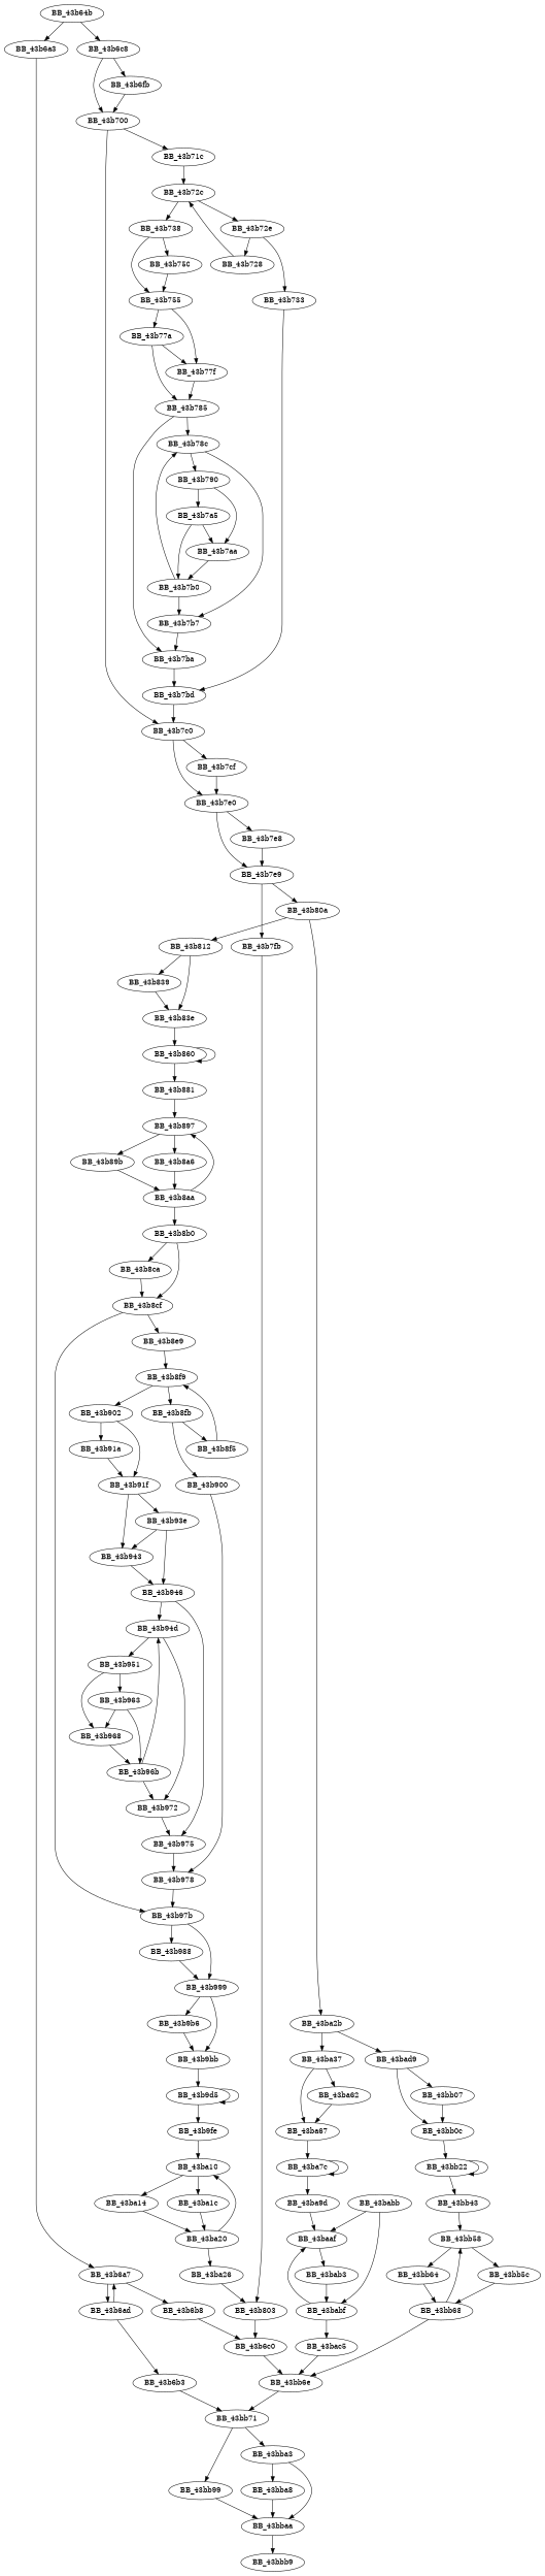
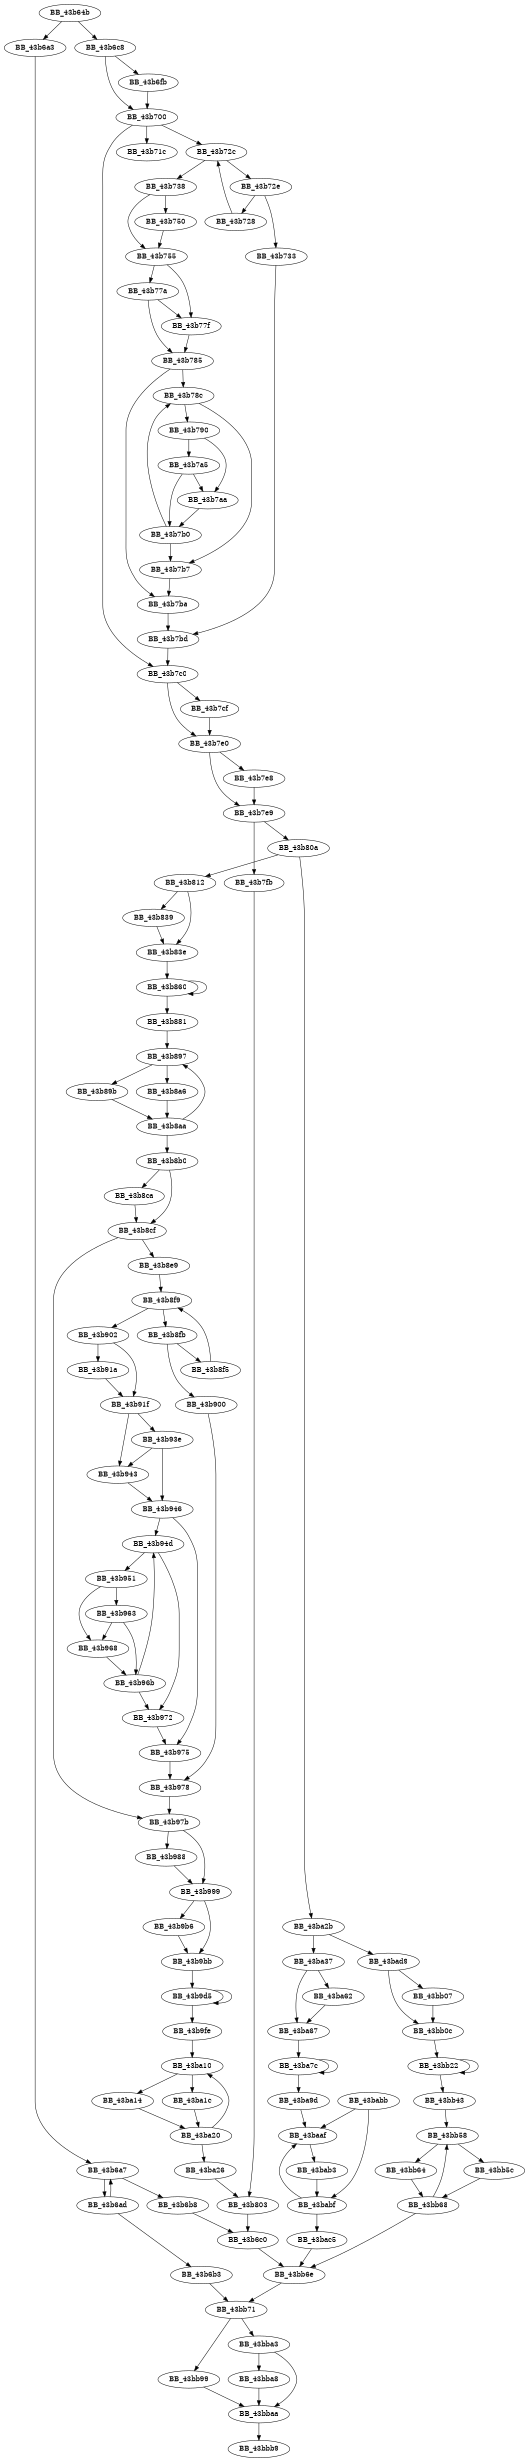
  digraph {
    BB_43b64b
    BB_43b6a3
    BB_43b6c8
    BB_43b6a7
    BB_43b6fb
    BB_43b700
    BB_43b6ad
    BB_43b6b8
    BB_43b71c
    BB_43b7c0
    BB_43b6b3
    BB_43b6c0
    BB_43bb71
    BB_43bb6e
    BB_43bb99
    BB_43bba3
    BB_43bbaa
    BB_43bba8
    BB_43b72c
    BB_43b7cf
    BB_43b7e0
    BB_43b72e
    BB_43b738
    BB_43b7e8
    BB_43b7e9
    BB_43b728
    BB_43b733
    BB_43b750
    BB_43b755
    BB_43b7bd
    BB_43b77a
    BB_43b77f
    BB_43b785
    BB_43b78c
    BB_43b7ba
    BB_43b790
    BB_43b7b7
    BB_43b7a5
    BB_43b7aa
    BB_43b7b0
    BB_43b7fb
    BB_43b80a
    BB_43b803
    BB_43b812
    BB_43ba2b
    BB_43b839
    BB_43b83e
    BB_43ba37
    BB_43bad9
    BB_43b860
    BB_43ba62
    BB_43ba67
    BB_43bb07
    BB_43bb0c
    BB_43b881
    BB_43b897
    BB_43b89b
    BB_43b8a6
    BB_43b8aa
    BB_43b8b0
    BB_43b8ca
    BB_43b8cf
    BB_43b8e9
    BB_43b97b
    BB_43b8f9
    BB_43b988
    BB_43b999
    BB_43b8fb
    BB_43b902
    BB_43b9b6
    BB_43b9bb
    BB_43b8f5
    BB_43b900
    BB_43b91a
    BB_43b91f
    BB_43b978
    BB_43b93e
    BB_43b943
    BB_43b946
    BB_43b94d
    BB_43b975
    BB_43b951
    BB_43b972
    BB_43b963
    BB_43b968
    BB_43b96b
    BB_43b9d5
    BB_43b9fe
    BB_43ba10
    BB_43ba14
    BB_43ba1c
    BB_43ba20
    BB_43ba26
    BB_43ba7c
    BB_43bb22
    BB_43ba9d
    BB_43baaf
    BB_43bab3
    BB_43babf
    BB_43babb
    BB_43bac5
    BB_43bb43
    BB_43bb58
    BB_43bb5c
    BB_43bb64
    BB_43bb68
    BB_43bbb9
    BB_43b64b -> BB_43b6a3
    BB_43b64b -> BB_43b6c8
    BB_43b6a3 -> BB_43b6a7
    BB_43b6c8 -> BB_43b6fb
    BB_43b6c8 -> BB_43b700
    BB_43b6a7 -> BB_43b6ad
    BB_43b6a7 -> BB_43b6b8
    BB_43b6fb -> BB_43b700
    BB_43b700 -> BB_43b71c
    BB_43b700 -> BB_43b7c0
    BB_43b6ad -> BB_43b6a7
    BB_43b6ad -> BB_43b6b3
    BB_43b6b8 -> BB_43b6c0
-   BB_43b71c -> BB_43b72c
+   BB_43b700 -> BB_43b72c
    BB_43b7c0 -> BB_43b7cf
    BB_43b7c0 -> BB_43b7e0
    BB_43b6b3 -> BB_43bb71
    BB_43b6c0 -> BB_43bb6e
    BB_43bb71 -> BB_43bb99
    BB_43bb71 -> BB_43bba3
    BB_43bb6e -> BB_43bb71
    BB_43bb99 -> BB_43bbaa
    BB_43bba3 -> BB_43bbaa
    BB_43bba3 -> BB_43bba8
    BB_43bbaa -> BB_43bbb9
    BB_43bba8 -> BB_43bbaa
    BB_43b72c -> BB_43b72e
    BB_43b72c -> BB_43b738
    BB_43b7cf -> BB_43b7e0
    BB_43b7e0 -> BB_43b7e8
    BB_43b7e0 -> BB_43b7e9
    BB_43b72e -> BB_43b728
    BB_43b72e -> BB_43b733
    BB_43b738 -> BB_43b750
    BB_43b738 -> BB_43b755
    BB_43b7e8 -> BB_43b7e9
    BB_43b7e9 -> BB_43b7fb
    BB_43b7e9 -> BB_43b80a
    BB_43b728 -> BB_43b72c
    BB_43b733 -> BB_43b7bd
    BB_43b750 -> BB_43b755
    BB_43b755 -> BB_43b77a
    BB_43b755 -> BB_43b77f
    BB_43b7bd -> BB_43b7c0
    BB_43b77a -> BB_43b77f
    BB_43b77a -> BB_43b785
    BB_43b77f -> BB_43b785
    BB_43b785 -> BB_43b78c
    BB_43b785 -> BB_43b7ba
    BB_43b78c -> BB_43b790
    BB_43b78c -> BB_43b7b7
    BB_43b7ba -> BB_43b7bd
    BB_43b790 -> BB_43b7a5
    BB_43b790 -> BB_43b7aa
    BB_43b7b7 -> BB_43b7ba
    BB_43b7a5 -> BB_43b7aa
    BB_43b7a5 -> BB_43b7b0
    BB_43b7aa -> BB_43b7b0
    BB_43b7b0 -> BB_43b78c
    BB_43b7b0 -> BB_43b7b7
    BB_43b7fb -> BB_43b803
    BB_43b80a -> BB_43b812
    BB_43b80a -> BB_43ba2b
    BB_43b803 -> BB_43b6c0
    BB_43b812 -> BB_43b839
    BB_43b812 -> BB_43b83e
    BB_43ba2b -> BB_43ba37
    BB_43ba2b -> BB_43bad9
    BB_43b839 -> BB_43b83e
    BB_43b83e -> BB_43b860
    BB_43ba37 -> BB_43ba62
    BB_43ba37 -> BB_43ba67
    BB_43bad9 -> BB_43bb07
    BB_43bad9 -> BB_43bb0c
    BB_43b860 -> BB_43b860
    BB_43b860 -> BB_43b881
    BB_43ba62 -> BB_43ba67
    BB_43ba67 -> BB_43ba7c
    BB_43bb07 -> BB_43bb0c
    BB_43bb0c -> BB_43bb22
    BB_43b881 -> BB_43b897
    BB_43b897 -> BB_43b89b
    BB_43b897 -> BB_43b8a6
    BB_43b89b -> BB_43b8aa
    BB_43b8a6 -> BB_43b8aa
    BB_43b8aa -> BB_43b897
    BB_43b8aa -> BB_43b8b0
    BB_43b8b0 -> BB_43b8ca
    BB_43b8b0 -> BB_43b8cf
    BB_43b8ca -> BB_43b8cf
    BB_43b8cf -> BB_43b8e9
    BB_43b8cf -> BB_43b97b
    BB_43b8e9 -> BB_43b8f9
    BB_43b97b -> BB_43b988
    BB_43b97b -> BB_43b999
    BB_43b8f9 -> BB_43b8fb
    BB_43b8f9 -> BB_43b902
    BB_43b988 -> BB_43b999
    BB_43b999 -> BB_43b9b6
    BB_43b999 -> BB_43b9bb
    BB_43b8fb -> BB_43b8f5
    BB_43b8fb -> BB_43b900
    BB_43b902 -> BB_43b91a
    BB_43b902 -> BB_43b91f
    BB_43b9b6 -> BB_43b9bb
    BB_43b9bb -> BB_43b9d5
    BB_43b8f5 -> BB_43b8f9
    BB_43b900 -> BB_43b978
    BB_43b91a -> BB_43b91f
    BB_43b91f -> BB_43b93e
    BB_43b91f -> BB_43b943
    BB_43b978 -> BB_43b97b
    BB_43b93e -> BB_43b943
    BB_43b93e -> BB_43b946
    BB_43b943 -> BB_43b946
    BB_43b946 -> BB_43b94d
    BB_43b946 -> BB_43b975
    BB_43b94d -> BB_43b951
    BB_43b94d -> BB_43b972
    BB_43b975 -> BB_43b978
    BB_43b951 -> BB_43b963
    BB_43b951 -> BB_43b968
    BB_43b972 -> BB_43b975
    BB_43b963 -> BB_43b968
    BB_43b963 -> BB_43b96b
    BB_43b968 -> BB_43b96b
    BB_43b96b -> BB_43b94d
    BB_43b96b -> BB_43b972
    BB_43b9d5 -> BB_43b9d5
    BB_43b9d5 -> BB_43b9fe
    BB_43b9fe -> BB_43ba10
    BB_43ba10 -> BB_43ba14
    BB_43ba10 -> BB_43ba1c
    BB_43ba14 -> BB_43ba20
    BB_43ba1c -> BB_43ba20
    BB_43ba20 -> BB_43ba10
    BB_43ba20 -> BB_43ba26
    BB_43ba26 -> BB_43b803
    BB_43ba7c -> BB_43ba7c
    BB_43ba7c -> BB_43ba9d
    BB_43bb22 -> BB_43bb22
    BB_43bb22 -> BB_43bb43
    BB_43ba9d -> BB_43baaf
    BB_43baaf -> BB_43bab3
    BB_43bab3 -> BB_43babf
    BB_43babf -> BB_43baaf
    BB_43babf -> BB_43bac5
    BB_43babb -> BB_43baaf
    BB_43babb -> BB_43babf
    BB_43bac5 -> BB_43bb6e
    BB_43bb43 -> BB_43bb58
    BB_43bb58 -> BB_43bb5c
    BB_43bb58 -> BB_43bb64
    BB_43bb5c -> BB_43bb68
    BB_43bb64 -> BB_43bb68
    BB_43bb68 -> BB_43bb6e
    BB_43bb68 -> BB_43bb58
  }
